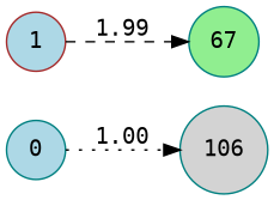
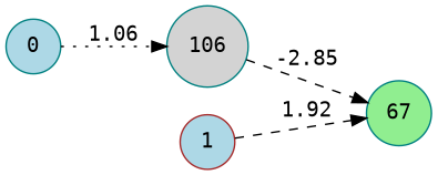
  digraph {
    fontname="DejaVu Sans Mono"
    rankdir=LR
    node [color=teal fillcolor=lightblue fontname="DejaVu Sans Mono" shape=circle style=filled]
    edge [fontname="DejaVu Sans Mono" style=dashed]
    n1 [label=0]
    n2 [fillcolor=lightgray label=106]
    n3 [fillcolor=lightgreen label=67]
    n4 [color=brown label=1]
-   n1 -> n2 [label=1.00 style=dotted]
-   n4 -> n3 [label=1.99]
+   n1 -> n2 [label=1.06 style=dotted]
+   n2 -> n3 [label=-2.85]
+   n4 -> n3 [label=1.92]
  }
